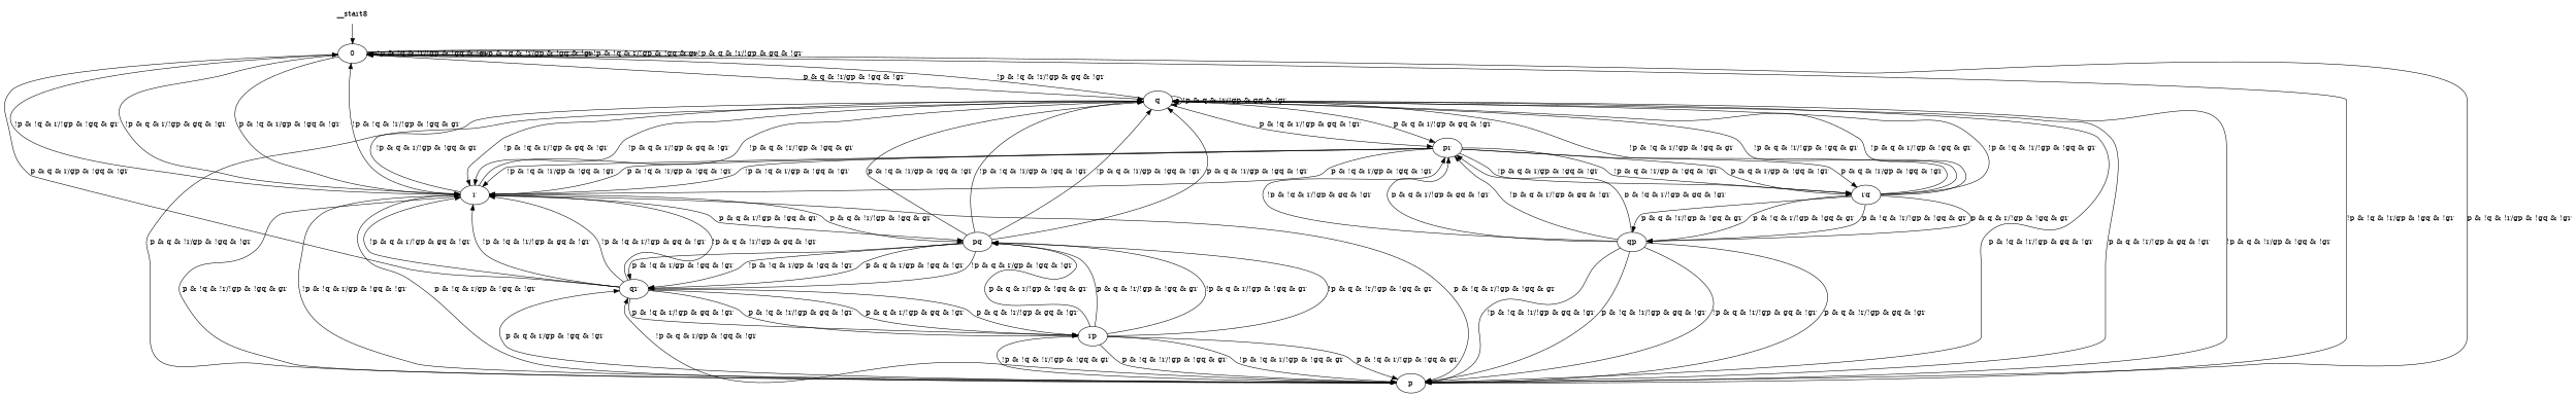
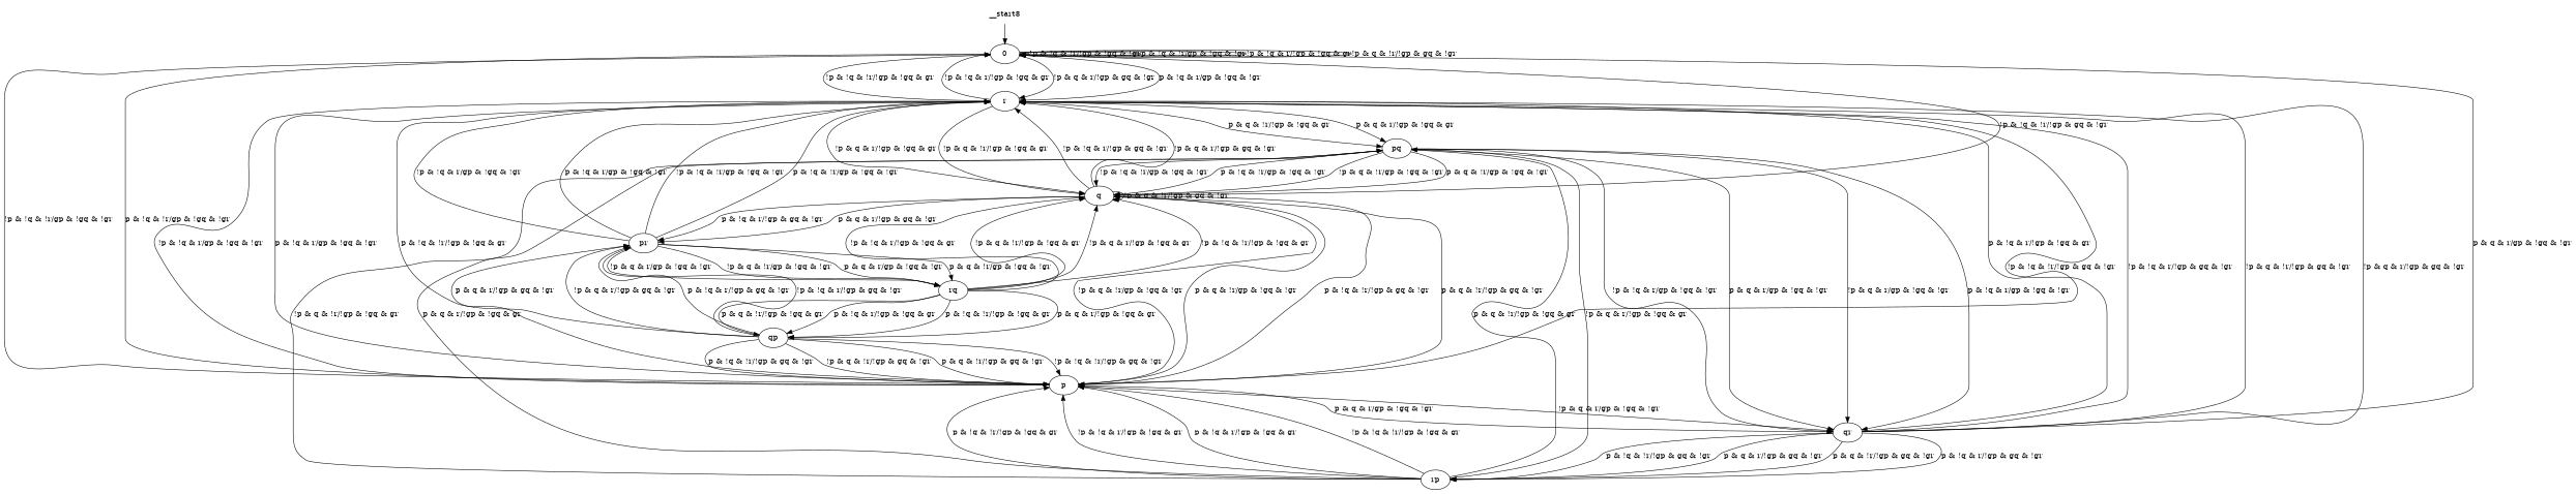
  digraph {
    n1 [fillcolor=red label=0]
    n2 [label=q]
    n3 [label=r]
    n4 [label=qr]
    n5 [label=rp]
    n6 [label=p]
    n7 [label=pr]
    n8 [label=pq]
    n9 [label=qp]
    n10 [label=rq]
    n11 [label=__start8 shape=none]
    n1 -> n1 [label="!p & !q & !r/!gp & !gq & !gr"]
    n1 -> n1 [label="p & !q & !r/gp & !gq & !gr"]
    n1 -> n1 [label="!p & !q & r/!gp & !gq & gr"]
    n1 -> n1 [label="!p & q & !r/!gp & gq & !gr"]
-   n1 -> n2 [label="p & q & !r/gp & !gq & !gr"]
    n1 -> n3 [label="!p & q & r/!gp & gq & !gr"]
    n1 -> n3 [label="p & !q & r/gp & !gq & !gr"]
    n2 -> n1 [label="!p & !q & !r/!gp & gq & !gr"]
    n2 -> n2 [label="!p & q & !r/!gp & gq & !gr"]
    n2 -> n3 [label="!p & !q & r/!gp & gq & !gr"]
    n2 -> n3 [label="!p & q & r/!gp & gq & !gr"]
    n2 -> n6 [label="p & !q & !r/!gp & gq & !gr"]
    n2 -> n6 [label="p & q & !r/!gp & gq & !gr"]
    n2 -> n7 [label="p & q & r/!gp & gq & !gr"]
    n2 -> n7 [label="p & !q & r/!gp & gq & !gr"]
    n3 -> n1 [label="!p & !q & !r/!gp & !gq & gr"]
    n3 -> n1 [label="!p & !q & r/!gp & !gq & gr"]
    n3 -> n2 [label="!p & q & !r/!gp & !gq & gr"]
    n3 -> n2 [label="!p & q & r/!gp & !gq & gr"]
    n3 -> n6 [label="p & !q & !r/!gp & !gq & gr"]
    n3 -> n6 [label="p & !q & r/!gp & !gq & gr"]
    n3 -> n8 [label="p & q & r/!gp & !gq & gr"]
    n3 -> n8 [label="p & q & !r/!gp & !gq & gr"]
    n4 -> n1 [label="p & q & r/gp & !gq & !gr"]
    n4 -> n3 [label="!p & !q & !r/!gp & gq & !gr"]
    n4 -> n3 [label="!p & !q & r/!gp & gq & !gr"]
    n4 -> n3 [label="!p & q & !r/!gp & gq & !gr"]
    n4 -> n3 [label="!p & q & r/!gp & gq & !gr"]
    n4 -> n5 [label="p & !q & !r/!gp & gq & !gr"]
    n4 -> n5 [label="p & q & r/!gp & gq & !gr"]
    n4 -> n5 [label="p & q & !r/!gp & gq & !gr"]
    n4 -> n5 [label="p & !q & r/!gp & gq & !gr"]
    n5 -> n6 [label="!p & !q & !r/!gp & !gq & gr"]
    n5 -> n6 [label="p & !q & !r/!gp & !gq & gr"]
    n5 -> n6 [label="!p & !q & r/!gp & !gq & gr"]
    n5 -> n6 [label="p & !q & r/!gp & !gq & gr"]
    n5 -> n8 [label="!p & q & !r/!gp & !gq & gr"]
    n5 -> n8 [label="p & q & r/!gp & !gq & gr"]
    n5 -> n8 [label="p & q & !r/!gp & !gq & gr"]
    n5 -> n8 [label="!p & q & r/!gp & !gq & gr"]
    n6 -> n1 [label="!p & !q & !r/gp & !gq & !gr"]
    n6 -> n1 [label="p & !q & !r/gp & !gq & !gr"]
    n6 -> n2 [label="!p & q & !r/gp & !gq & !gr"]
    n6 -> n2 [label="p & q & !r/gp & !gq & !gr"]
    n6 -> n3 [label="!p & !q & r/gp & !gq & !gr"]
    n6 -> n3 [label="p & !q & r/gp & !gq & !gr"]
    n6 -> n4 [label="p & q & r/gp & !gq & !gr"]
    n6 -> n4 [label="!p & q & r/gp & !gq & !gr"]
    n7 -> n3 [label="!p & !q & !r/gp & !gq & !gr"]
    n7 -> n3 [label="p & !q & !r/gp & !gq & !gr"]
    n7 -> n3 [label="!p & !q & r/gp & !gq & !gr"]
    n7 -> n3 [label="p & !q & r/gp & !gq & !gr"]
    n7 -> n10 [label="!p & q & !r/gp & !gq & !gr"]
    n7 -> n10 [label="p & q & r/gp & !gq & !gr"]
    n7 -> n10 [label="p & q & !r/gp & !gq & !gr"]
    n7 -> n10 [label="!p & q & r/gp & !gq & !gr"]
    n8 -> n2 [label="!p & !q & !r/gp & !gq & !gr"]
    n8 -> n2 [label="p & !q & !r/gp & !gq & !gr"]
    n8 -> n2 [label="!p & q & !r/gp & !gq & !gr"]
    n8 -> n2 [label="p & q & !r/gp & !gq & !gr"]
    n8 -> n4 [label="!p & !q & r/gp & !gq & !gr"]
    n8 -> n4 [label="p & q & r/gp & !gq & !gr"]
    n8 -> n4 [label="!p & q & r/gp & !gq & !gr"]
    n8 -> n4 [label="p & !q & r/gp & !gq & !gr"]
    n9 -> n6 [label="!p & !q & !r/!gp & gq & !gr"]
    n9 -> n6 [label="p & !q & !r/!gp & gq & !gr"]
    n9 -> n6 [label="!p & q & !r/!gp & gq & !gr"]
    n9 -> n6 [label="p & q & !r/!gp & gq & !gr"]
    n9 -> n7 [label="!p & !q & r/!gp & gq & !gr"]
    n9 -> n7 [label="p & q & r/!gp & gq & !gr"]
    n9 -> n7 [label="!p & q & r/!gp & gq & !gr"]
    n9 -> n7 [label="p & !q & r/!gp & gq & !gr"]
    n10 -> n2 [label="!p & !q & !r/!gp & !gq & gr"]
    n10 -> n2 [label="!p & !q & r/!gp & !gq & gr"]
    n10 -> n2 [label="!p & q & !r/!gp & !gq & gr"]
    n10 -> n2 [label="!p & q & r/!gp & !gq & gr"]
    n10 -> n9 [label="p & !q & !r/!gp & !gq & gr"]
    n10 -> n9 [label="p & q & r/!gp & !gq & gr"]
    n10 -> n9 [label="p & q & !r/!gp & !gq & gr"]
    n10 -> n9 [label="p & !q & r/!gp & !gq & gr"]
    n11 -> n1
  }
